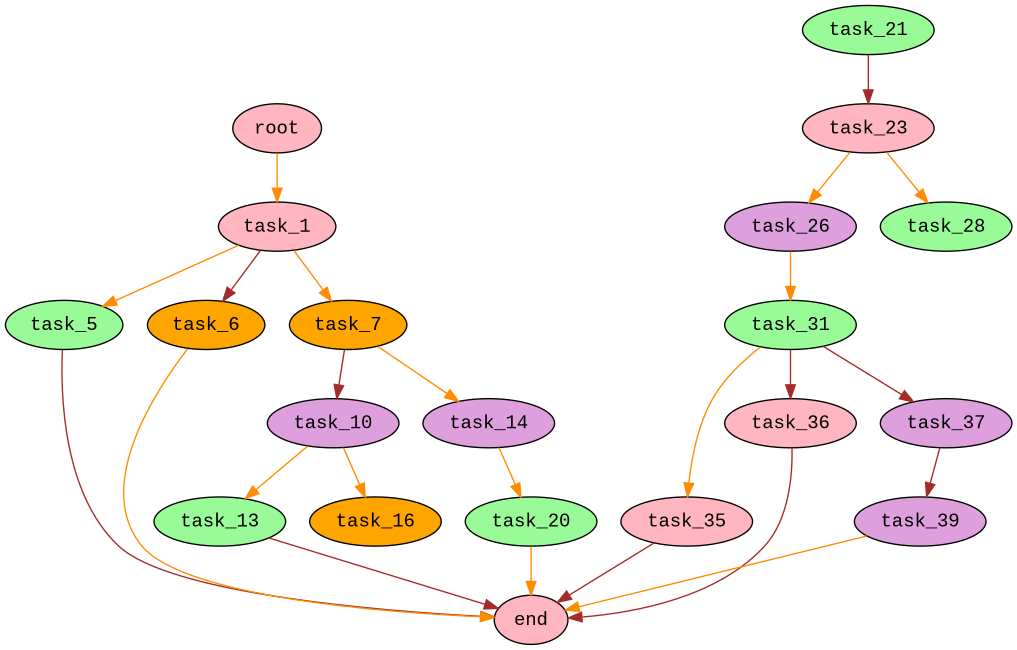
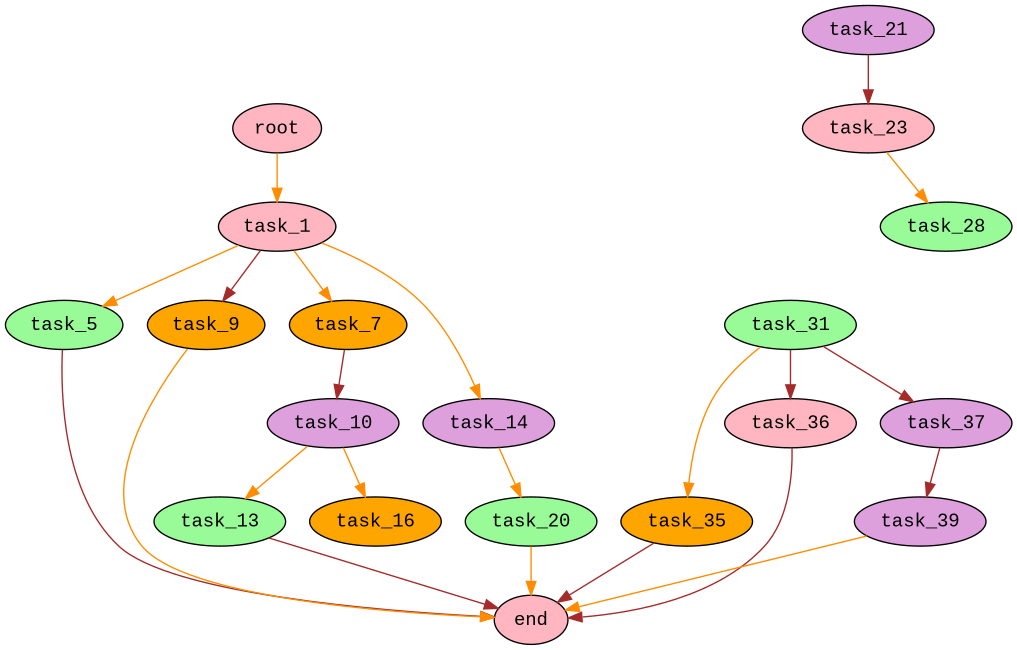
  digraph {
    fontname="Liberation Mono"
    node [fillcolor=lightpink fontname="Liberation Mono" style=filled]
    edge [color=darkorange fontname="Liberation Mono"]
    root
    task_1
    task_5 [fillcolor=palegreen]
-   task_6 [fillcolor=orange]
+   task_6 [fillcolor=orange label=task_9]
    task_7 [fillcolor=orange]
    end
    task_10 [fillcolor=plum]
    task_14 [fillcolor=plum]
    task_13 [fillcolor=palegreen]
    task_16 [fillcolor=orange]
    task_20 [fillcolor=palegreen]
    task_23
-   task_21 [fillcolor=palegreen]
-   task_26 [fillcolor=plum]
+   task_21 [fillcolor=plum]
    task_28 [fillcolor=palegreen]
    task_31 [fillcolor=palegreen]
-   task_35
+   task_35 [fillcolor=orange]
    task_36
    task_37 [fillcolor=plum]
    task_39 [fillcolor=plum]
    root -> task_1
    task_1 -> task_5
    task_1 -> task_6 [color=brown]
    task_1 -> task_7
    task_5 -> end [color=brown]
    task_6 -> end
    task_7 -> task_10 [color=brown]
-   task_7 -> task_14
+   task_1 -> task_14
    task_10 -> task_13
    task_10 -> task_16
    task_14 -> task_20
    task_13 -> end [color=brown]
    task_20 -> end
-   task_23 -> task_26
    task_23 -> task_28
    task_21 -> task_23 [color=brown]
-   task_26 -> task_31
    task_31 -> task_35
    task_31 -> task_36 [color=brown]
    task_31 -> task_37 [color=brown]
    task_35 -> end [color=brown]
    task_36 -> end [color=brown]
    task_37 -> task_39 [color=brown]
    task_39 -> end
  }
